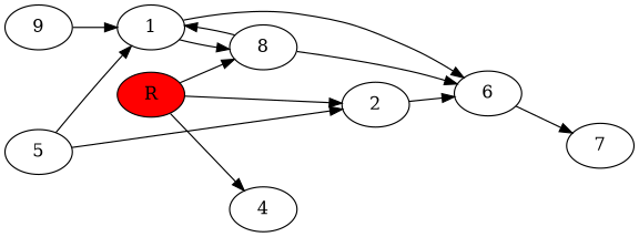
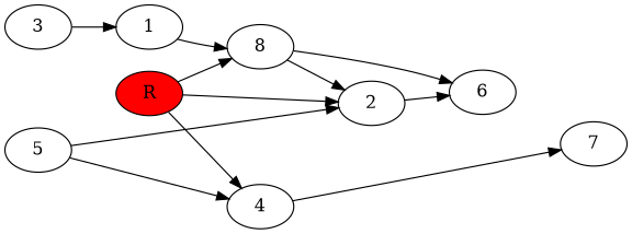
  digraph {
    rankdir=LR
    1
    6
    8
    7
    2
-   3 [label=9]
+   3
    5
    4
    R [fillcolor="#ff0000" style=filled]
-   1 -> 6
    1 -> 8
-   6 -> 7
-   8 -> 1
+   4 -> 7
+   8 -> 2
    8 -> 6
    2 -> 6
    3 -> 1
    5 -> 2
-   5 -> 1
+   5 -> 4
    R -> 8
    R -> 2
    R -> 4
  }
